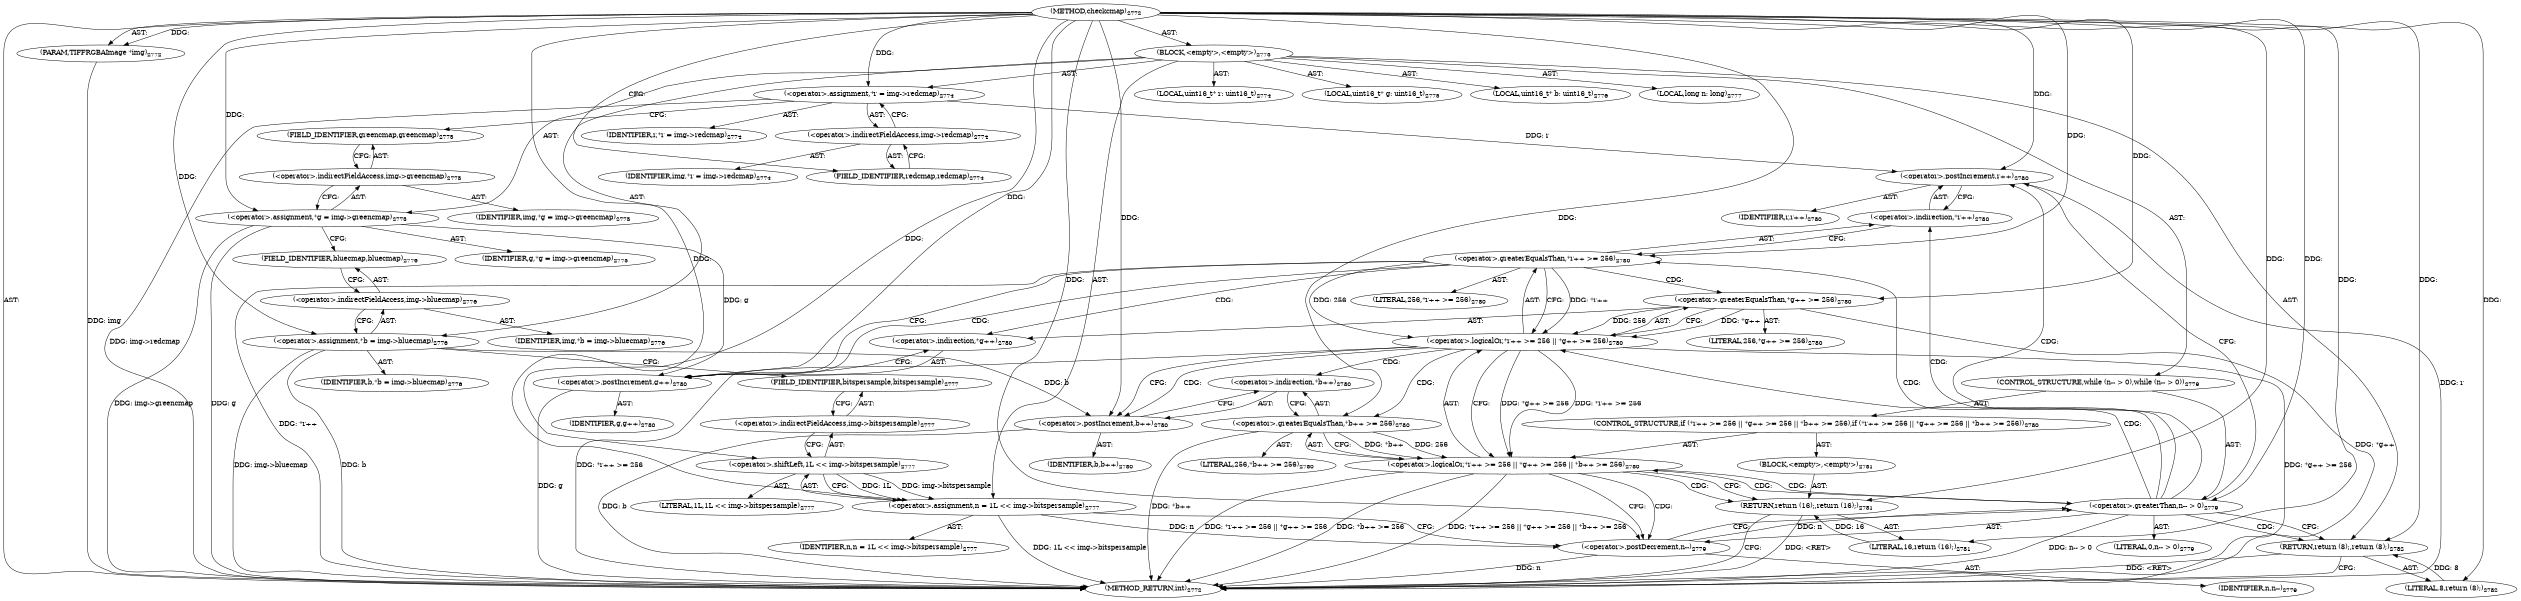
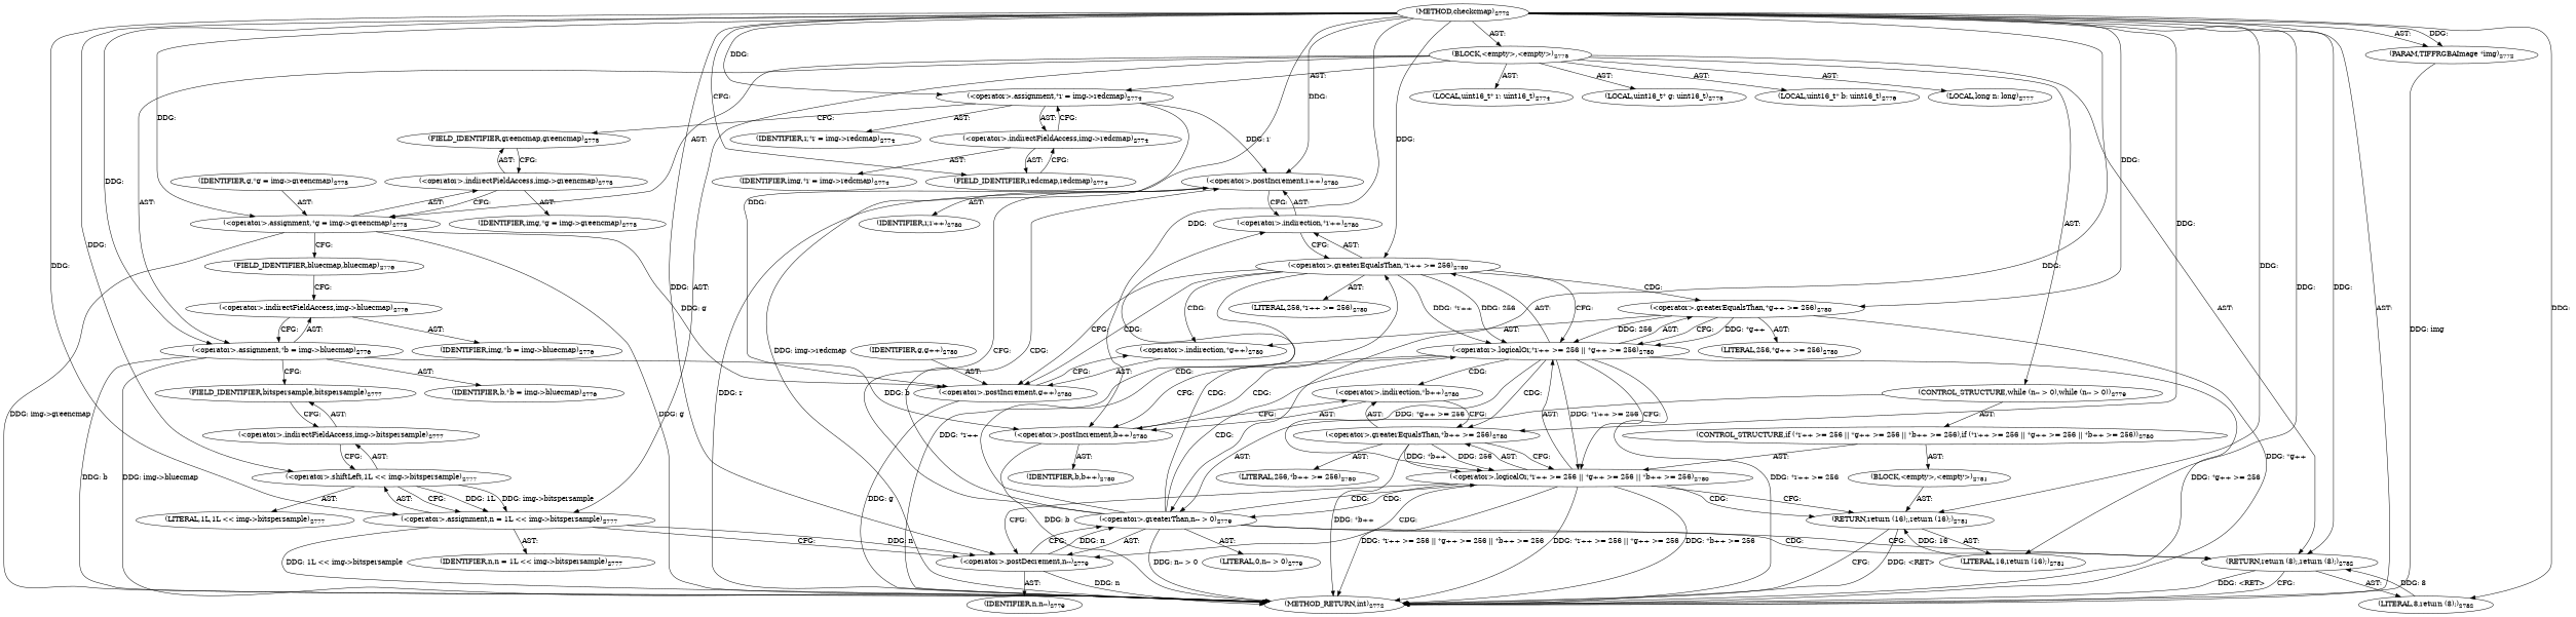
  digraph {
    n1 [label=<(METHOD,checkcmap)<SUB>2772</SUB>>]
    n2 [label=<(PARAM,TIFFRGBAImage *img)<SUB>2772</SUB>>]
    n3 [label=<(BLOCK,&lt;empty&gt;,&lt;empty&gt;)<SUB>2773</SUB>>]
    n4 [label=<(&lt;operator&gt;.assignment,*r = img-&gt;redcmap)<SUB>2774</SUB>>]
    n5 [label=<(FIELD_IDENTIFIER,redcmap,redcmap)<SUB>2774</SUB>>]
    n6 [label=<(&lt;operator&gt;.assignment,*g = img-&gt;greencmap)<SUB>2775</SUB>>]
    n7 [label=<(&lt;operator&gt;.assignment,*b = img-&gt;bluecmap)<SUB>2776</SUB>>]
    n8 [label=<(&lt;operator&gt;.assignment,n = 1L &lt;&lt; img-&gt;bitspersample)<SUB>2777</SUB>>]
    n9 [label=<(&lt;operator&gt;.shiftLeft,1L &lt;&lt; img-&gt;bitspersample)<SUB>2777</SUB>>]
    n10 [label=<(&lt;operator&gt;.greaterThan,n-- &gt; 0)<SUB>2779</SUB>>]
    n11 [label=<(&lt;operator&gt;.postDecrement,n--)<SUB>2779</SUB>>]
    n12 [label=<(&lt;operator&gt;.greaterEqualsThan,*r++ &gt;= 256)<SUB>2780</SUB>>]
    n13 [label=<(&lt;operator&gt;.postIncrement,r++)<SUB>2780</SUB>>]
    n14 [label=<(&lt;operator&gt;.greaterEqualsThan,*g++ &gt;= 256)<SUB>2780</SUB>>]
    n15 [label=<(&lt;operator&gt;.postIncrement,g++)<SUB>2780</SUB>>]
    n16 [label=<(&lt;operator&gt;.greaterEqualsThan,*b++ &gt;= 256)<SUB>2780</SUB>>]
    n17 [label=<(&lt;operator&gt;.postIncrement,b++)<SUB>2780</SUB>>]
    n18 [label=<(RETURN,return (16);,return (16);)<SUB>2781</SUB>>]
    n19 [label=<(LITERAL,16,return (16);)<SUB>2781</SUB>>]
    n20 [label=<(RETURN,return (8);,return (8);)<SUB>2782</SUB>>]
    n21 [label=<(LITERAL,8,return (8);)<SUB>2782</SUB>>]
    n22 [label=<(METHOD_RETURN,int)<SUB>2772</SUB>>]
    n23 [label=<(LOCAL,uint16_t* r: uint16_t)<SUB>2774</SUB>>]
    n24 [label=<(LOCAL,uint16_t* g: uint16_t)<SUB>2775</SUB>>]
    n25 [label=<(LOCAL,uint16_t* b: uint16_t)<SUB>2776</SUB>>]
    n26 [label=<(LOCAL,long n: long)<SUB>2777</SUB>>]
    n27 [label=<(CONTROL_STRUCTURE,while (n-- &gt; 0),while (n-- &gt; 0))<SUB>2779</SUB>>]
    n28 [label=<(IDENTIFIER,r,*r = img-&gt;redcmap)<SUB>2774</SUB>>]
    n29 [label=<(&lt;operator&gt;.indirectFieldAccess,img-&gt;redcmap)<SUB>2774</SUB>>]
    n30 [label=<(FIELD_IDENTIFIER,greencmap,greencmap)<SUB>2775</SUB>>]
    n31 [label=<(IDENTIFIER,g,*g = img-&gt;greencmap)<SUB>2775</SUB>>]
    n32 [label=<(&lt;operator&gt;.indirectFieldAccess,img-&gt;greencmap)<SUB>2775</SUB>>]
    n33 [label=<(FIELD_IDENTIFIER,bluecmap,bluecmap)<SUB>2776</SUB>>]
    n34 [label=<(IDENTIFIER,b,*b = img-&gt;bluecmap)<SUB>2776</SUB>>]
    n35 [label=<(&lt;operator&gt;.indirectFieldAccess,img-&gt;bluecmap)<SUB>2776</SUB>>]
    n36 [label=<(FIELD_IDENTIFIER,bitspersample,bitspersample)<SUB>2777</SUB>>]
    n37 [label=<(IDENTIFIER,n,n = 1L &lt;&lt; img-&gt;bitspersample)<SUB>2777</SUB>>]
    n38 [label=<(LITERAL,1L,1L &lt;&lt; img-&gt;bitspersample)<SUB>2777</SUB>>]
    n39 [label=<(&lt;operator&gt;.indirectFieldAccess,img-&gt;bitspersample)<SUB>2777</SUB>>]
    n40 [label=<(LITERAL,0,n-- &gt; 0)<SUB>2779</SUB>>]
    n41 [label=<(&lt;operator&gt;.logicalOr,*r++ &gt;= 256 || *g++ &gt;= 256 || *b++ &gt;= 256)<SUB>2780</SUB>>]
    n42 [label=<(&lt;operator&gt;.logicalOr,*r++ &gt;= 256 || *g++ &gt;= 256)<SUB>2780</SUB>>]
    n43 [label=<(&lt;operator&gt;.indirection,*r++)<SUB>2780</SUB>>]
    n44 [label=<(IDENTIFIER,n,n--)<SUB>2779</SUB>>]
    n45 [label=<(LITERAL,256,*r++ &gt;= 256)<SUB>2780</SUB>>]
    n46 [label=<(&lt;operator&gt;.indirection,*g++)<SUB>2780</SUB>>]
    n47 [label=<(IDENTIFIER,r,r++)<SUB>2780</SUB>>]
    n48 [label=<(LITERAL,256,*g++ &gt;= 256)<SUB>2780</SUB>>]
    n49 [label=<(IDENTIFIER,g,g++)<SUB>2780</SUB>>]
    n50 [label=<(&lt;operator&gt;.indirection,*b++)<SUB>2780</SUB>>]
    n51 [label=<(LITERAL,256,*b++ &gt;= 256)<SUB>2780</SUB>>]
    n52 [label=<(IDENTIFIER,b,b++)<SUB>2780</SUB>>]
    n53 [label=<(CONTROL_STRUCTURE,if (*r++ &gt;= 256 || *g++ &gt;= 256 || *b++ &gt;= 256),if (*r++ &gt;= 256 || *g++ &gt;= 256 || *b++ &gt;= 256))<SUB>2780</SUB>>]
    n54 [label=<(IDENTIFIER,img,*r = img-&gt;redcmap)<SUB>2774</SUB>>]
    n55 [label=<(IDENTIFIER,img,*g = img-&gt;greencmap)<SUB>2775</SUB>>]
    n56 [label=<(IDENTIFIER,img,*b = img-&gt;bluecmap)<SUB>2776</SUB>>]
    n57 [label=<(BLOCK,&lt;empty&gt;,&lt;empty&gt;)<SUB>2781</SUB>>]
    n1 -> n2 [label="AST: "]
    n1 -> n2 [label="DDG: "]
    n1 -> n3 [label="AST: "]
    n1 -> n4 [label="DDG: "]
    n1 -> n5 [label="CFG: "]
    n1 -> n6 [label="DDG: "]
    n1 -> n7 [label="DDG: "]
    n1 -> n8 [label="DDG: "]
    n1 -> n9 [label="DDG: "]
    n1 -> n10 [label="DDG: "]
    n1 -> n11 [label="DDG: "]
    n1 -> n12 [label="DDG: "]
    n1 -> n13 [label="DDG: "]
    n1 -> n14 [label="DDG: "]
    n1 -> n15 [label="DDG: "]
    n1 -> n16 [label="DDG: "]
    n1 -> n17 [label="DDG: "]
    n1 -> n18 [label="DDG: "]
    n1 -> n19 [label="DDG: "]
    n1 -> n20 [label="DDG: "]
    n1 -> n21 [label="DDG: "]
    n1 -> n22 [label="AST: "]
    n2 -> n22 [label="DDG: img"]
    n3 -> n4 [label="AST: "]
    n3 -> n6 [label="AST: "]
    n3 -> n7 [label="AST: "]
    n3 -> n8 [label="AST: "]
    n3 -> n20 [label="AST: "]
    n3 -> n23 [label="AST: "]
    n3 -> n24 [label="AST: "]
    n3 -> n25 [label="AST: "]
    n3 -> n26 [label="AST: "]
    n3 -> n27 [label="AST: "]
    n4 -> n13 [label="DDG: r"]
    n4 -> n22 [label="DDG: img-&gt;redcmap"]
    n4 -> n28 [label="AST: "]
    n4 -> n29 [label="AST: "]
    n4 -> n30 [label="CFG: "]
    n5 -> n29 [label="CFG: "]
    n6 -> n15 [label="DDG: g"]
    n6 -> n22 [label="DDG: g"]
    n6 -> n22 [label="DDG: img-&gt;greencmap"]
-   n6 -> n31 [label="AST: "]
+   n31 -> n6 [label="AST: "]
    n6 -> n32 [label="AST: "]
    n6 -> n33 [label="CFG: "]
    n7 -> n17 [label="DDG: b"]
    n7 -> n22 [label="DDG: b"]
    n7 -> n22 [label="DDG: img-&gt;bluecmap"]
    n7 -> n34 [label="AST: "]
    n7 -> n35 [label="AST: "]
    n7 -> n36 [label="CFG: "]
    n8 -> n9 [label="AST: "]
    n8 -> n11 [label="CFG: "]
    n8 -> n11 [label="DDG: n"]
    n8 -> n22 [label="DDG: 1L &lt;&lt; img-&gt;bitspersample"]
    n8 -> n37 [label="AST: "]
    n9 -> n8 [label="CFG: "]
    n9 -> n8 [label="DDG: 1L"]
    n9 -> n8 [label="DDG: img-&gt;bitspersample"]
    n9 -> n38 [label="AST: "]
    n9 -> n39 [label="AST: "]
    n10 -> n11 [label="AST: "]
    n10 -> n12 [label="CDG: "]
    n10 -> n13 [label="CFG: "]
    n10 -> n13 [label="CDG: "]
    n10 -> n20 [label="CFG: "]
    n10 -> n20 [label="CDG: "]
    n10 -> n22 [label="DDG: n-- &gt; 0"]
    n10 -> n40 [label="AST: "]
    n10 -> n41 [label="CDG: "]
    n10 -> n42 [label="CDG: "]
    n10 -> n43 [label="CDG: "]
    n11 -> n10 [label="CFG: "]
    n11 -> n10 [label="DDG: n"]
    n11 -> n22 [label="DDG: n"]
    n11 -> n44 [label="AST: "]
    n12 -> n14 [label="CDG: "]
    n12 -> n15 [label="CFG: "]
    n12 -> n15 [label="CDG: "]
    n12 -> n22 [label="DDG: *r++"]
    n12 -> n42 [label="CFG: "]
    n12 -> n42 [label="DDG: *r++"]
    n12 -> n42 [label="DDG: 256"]
    n12 -> n43 [label="AST: "]
    n12 -> n45 [label="AST: "]
    n12 -> n46 [label="CDG: "]
    n13 -> n22 [label="DDG: r"]
    n13 -> n43 [label="CFG: "]
    n13 -> n47 [label="AST: "]
    n14 -> n22 [label="DDG: *g++"]
    n14 -> n42 [label="CFG: "]
    n14 -> n42 [label="DDG: *g++"]
    n14 -> n42 [label="DDG: 256"]
    n14 -> n46 [label="AST: "]
    n14 -> n48 [label="AST: "]
    n15 -> n22 [label="DDG: g"]
    n15 -> n46 [label="CFG: "]
-   n15 -> n49 [label="AST: "]
+   n49 -> n15 [label="AST: "]
    n16 -> n22 [label="DDG: *b++"]
    n16 -> n41 [label="CFG: "]
    n16 -> n41 [label="DDG: *b++"]
    n16 -> n41 [label="DDG: 256"]
    n16 -> n50 [label="AST: "]
    n16 -> n51 [label="AST: "]
    n17 -> n22 [label="DDG: b"]
    n17 -> n50 [label="CFG: "]
    n17 -> n52 [label="AST: "]
    n18 -> n19 [label="AST: "]
    n18 -> n22 [label="CFG: "]
    n18 -> n22 [label="DDG: &lt;RET&gt;"]
    n19 -> n18 [label="DDG: 16"]
    n20 -> n21 [label="AST: "]
    n20 -> n22 [label="CFG: "]
    n20 -> n22 [label="DDG: &lt;RET&gt;"]
    n21 -> n20 [label="DDG: 8"]
    n27 -> n10 [label="AST: "]
    n27 -> n53 [label="AST: "]
    n29 -> n4 [label="CFG: "]
    n29 -> n5 [label="AST: "]
    n29 -> n54 [label="AST: "]
    n30 -> n32 [label="CFG: "]
    n32 -> n6 [label="CFG: "]
    n32 -> n30 [label="AST: "]
    n32 -> n55 [label="AST: "]
    n33 -> n35 [label="CFG: "]
    n35 -> n7 [label="CFG: "]
-   n35 -> n33 [label="AST: "]
    n35 -> n56 [label="AST: "]
    n36 -> n39 [label="CFG: "]
    n39 -> n9 [label="CFG: "]
    n39 -> n36 [label="AST: "]
    n41 -> n10 [label="CDG: "]
    n41 -> n11 [label="CFG: "]
    n41 -> n11 [label="CDG: "]
    n41 -> n16 [label="AST: "]
    n41 -> n18 [label="CFG: "]
    n41 -> n18 [label="CDG: "]
    n41 -> n22 [label="DDG: *r++ &gt;= 256 || *g++ &gt;= 256"]
    n41 -> n22 [label="DDG: *b++ &gt;= 256"]
    n41 -> n22 [label="DDG: *r++ &gt;= 256 || *g++ &gt;= 256 || *b++ &gt;= 256"]
    n41 -> n42 [label="AST: "]
    n42 -> n12 [label="AST: "]
    n42 -> n14 [label="AST: "]
    n42 -> n16 [label="CDG: "]
    n42 -> n17 [label="CFG: "]
    n42 -> n17 [label="CDG: "]
    n42 -> n22 [label="DDG: *r++ &gt;= 256"]
    n42 -> n22 [label="DDG: *g++ &gt;= 256"]
    n42 -> n41 [label="CFG: "]
    n42 -> n41 [label="DDG: *r++ &gt;= 256"]
    n42 -> n41 [label="DDG: *g++ &gt;= 256"]
    n42 -> n50 [label="CDG: "]
    n43 -> n12 [label="CFG: "]
    n43 -> n13 [label="AST: "]
    n46 -> n15 [label="AST: "]
    n50 -> n16 [label="CFG: "]
    n50 -> n17 [label="AST: "]
    n53 -> n41 [label="AST: "]
    n53 -> n57 [label="AST: "]
    n57 -> n18 [label="AST: "]
  }
